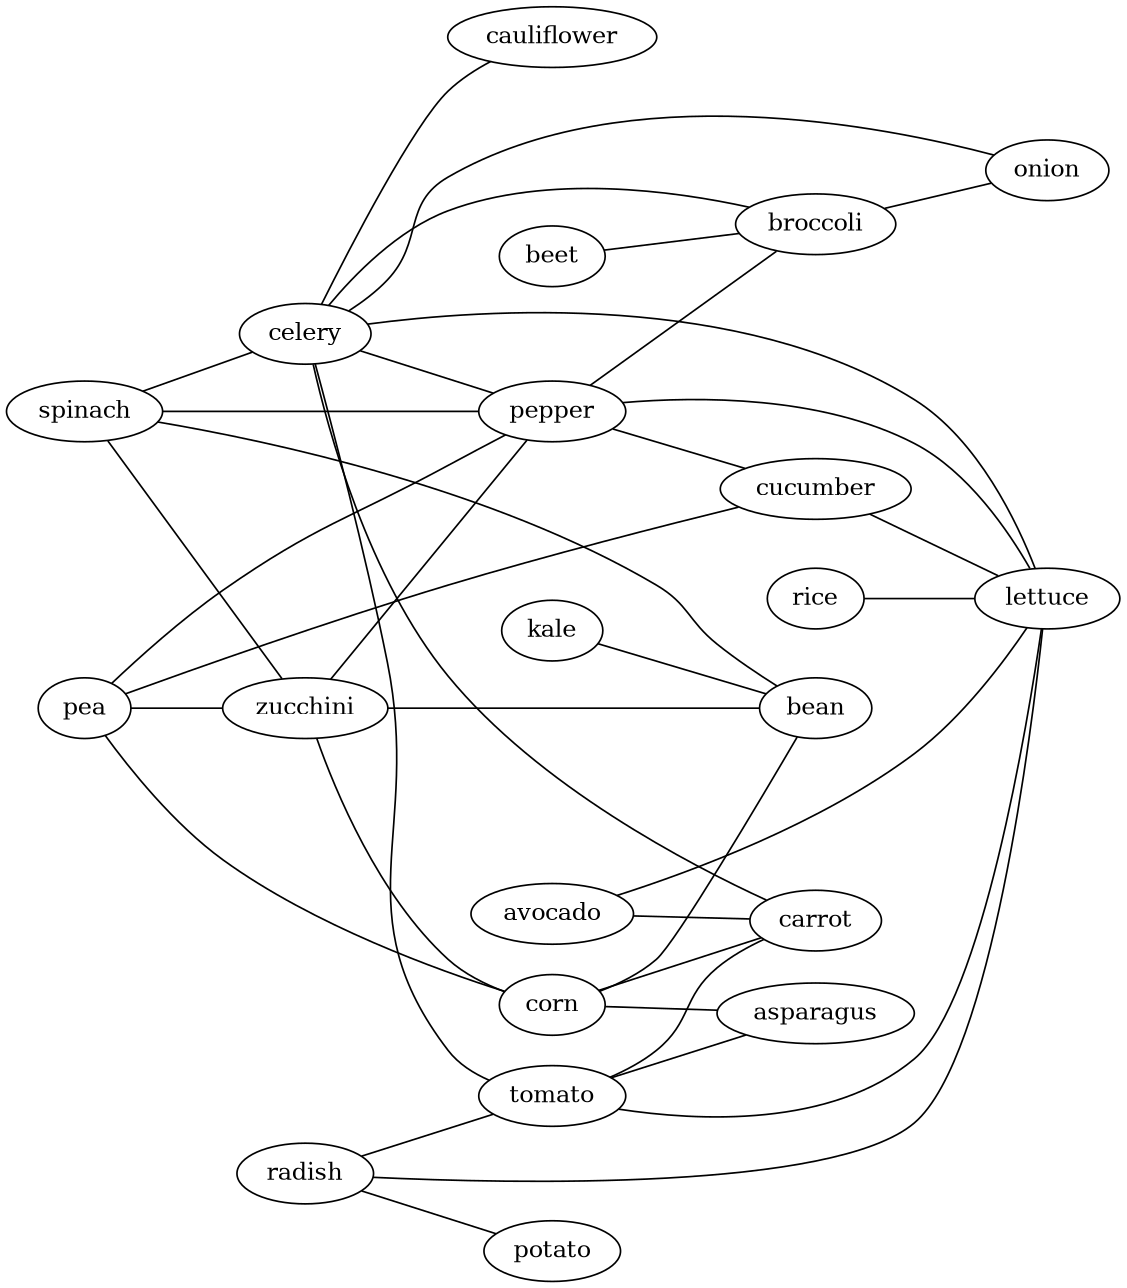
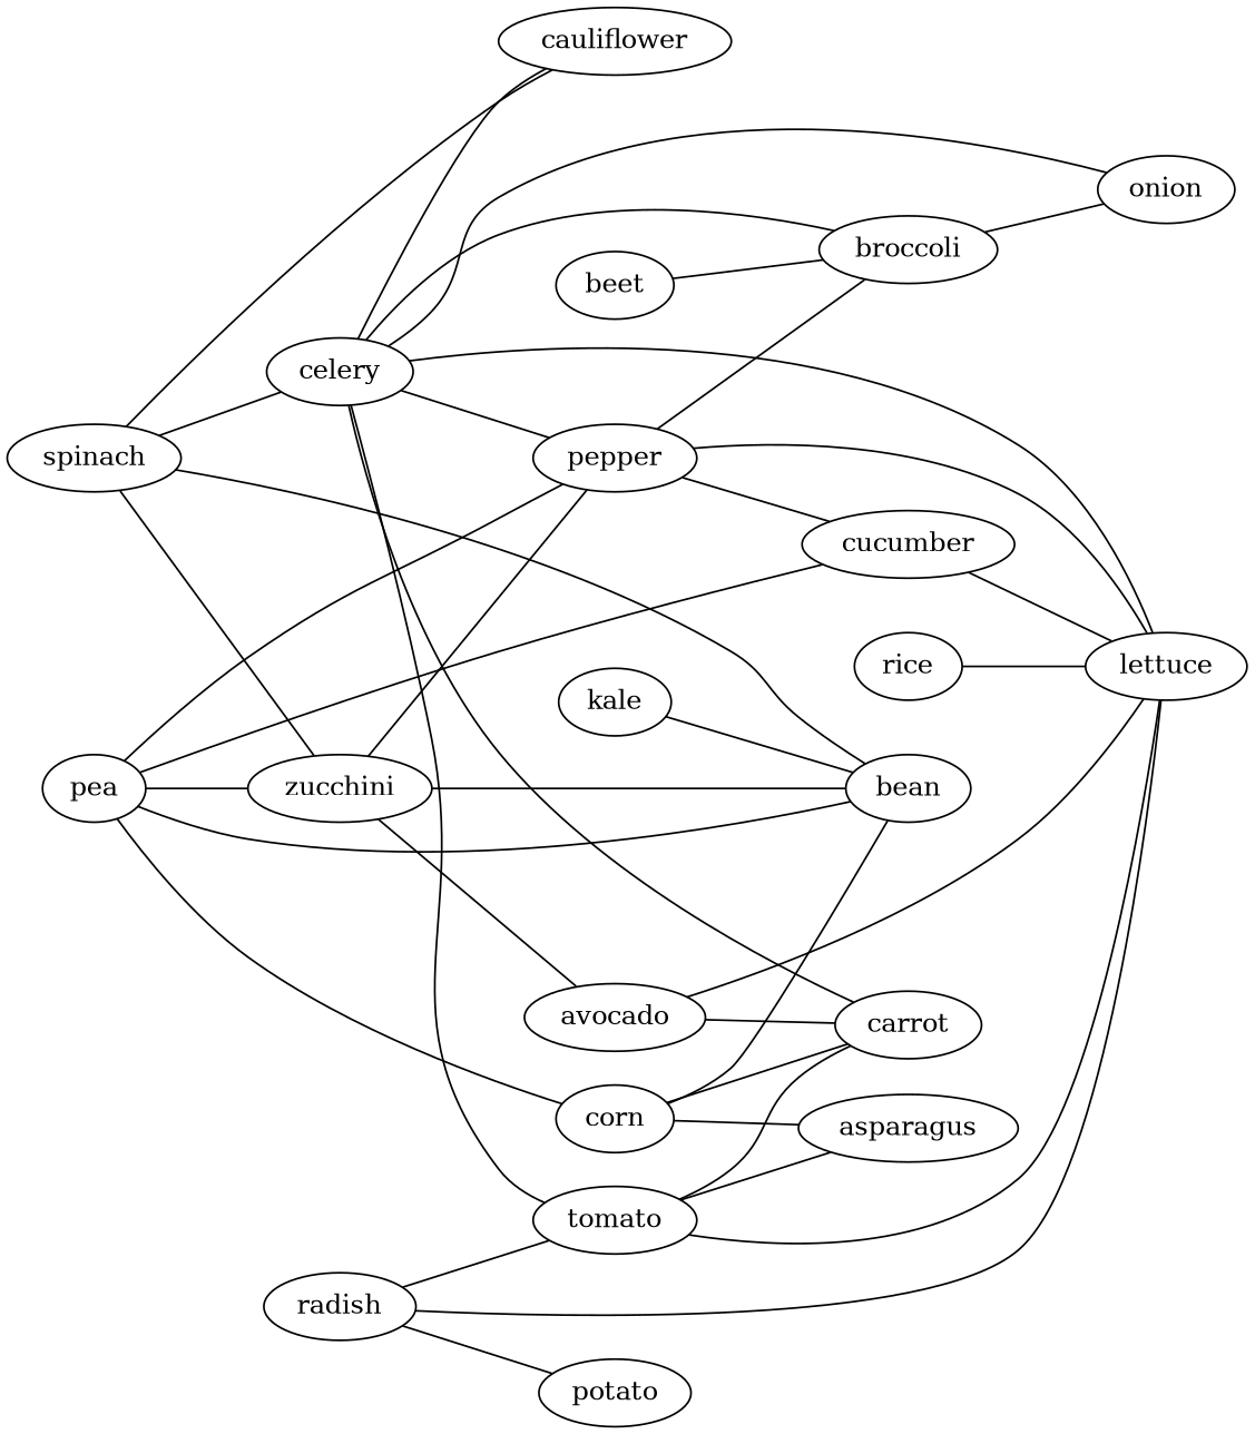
  strict graph {
    rankdir=LR
    edge [weight=1]
    kale
    bean
    radish
    tomato
    lettuce
    potato
    carrot
    asparagus
    spinach
    celery
    zucchini
    cauliflower
    pepper
    broccoli
    onion
    corn
    avocado
    cucumber
    beet
    rice
    pea
    kale -- bean
    radish -- tomato
    radish -- lettuce
    radish -- potato
    tomato -- lettuce
    tomato -- carrot
    tomato -- asparagus
    spinach -- bean
    spinach -- celery
    spinach -- zucchini
-   spinach -- pepper
+   spinach -- cauliflower
    celery -- tomato
    celery -- lettuce
    celery -- carrot
    celery -- cauliflower
    celery -- pepper
    celery -- broccoli
    celery -- onion
    zucchini -- bean
    zucchini -- pepper
-   zucchini -- corn
+   zucchini -- avocado
    pepper -- lettuce
    pepper -- broccoli
    pepper -- cucumber
    broccoli -- onion
    corn -- bean
    corn -- carrot
    corn -- asparagus
    avocado -- lettuce
    avocado -- carrot
    cucumber -- lettuce
    beet -- broccoli
    rice -- lettuce
+   pea -- bean
    pea -- zucchini
    pea -- pepper
    pea -- corn
    pea -- cucumber
  }
